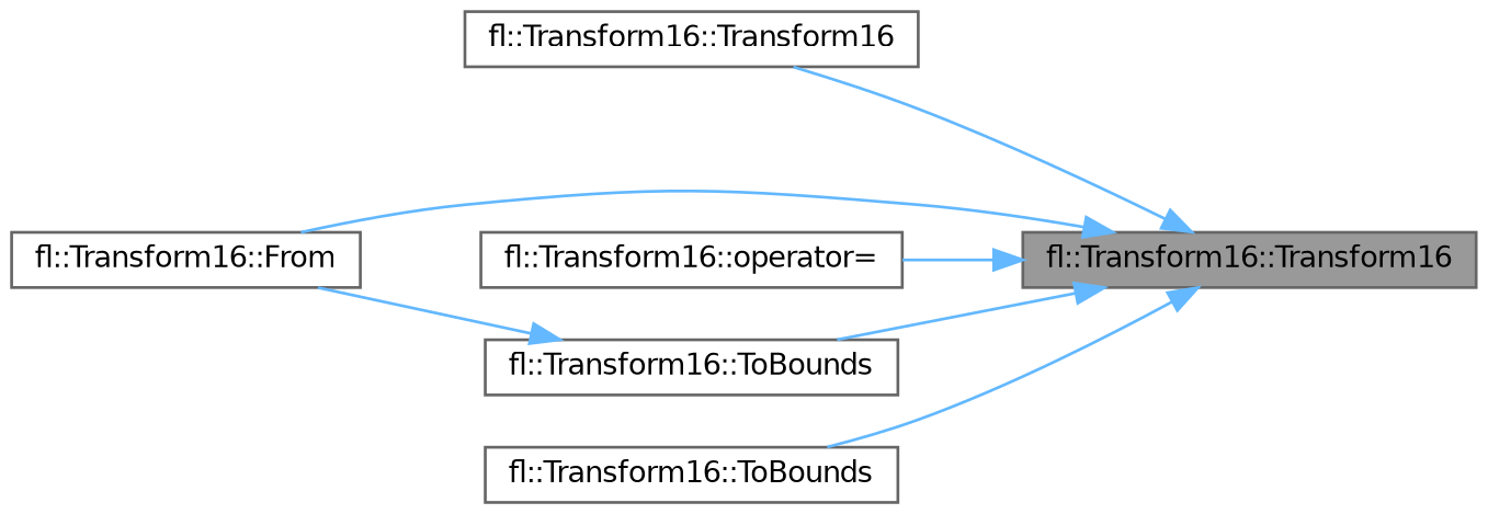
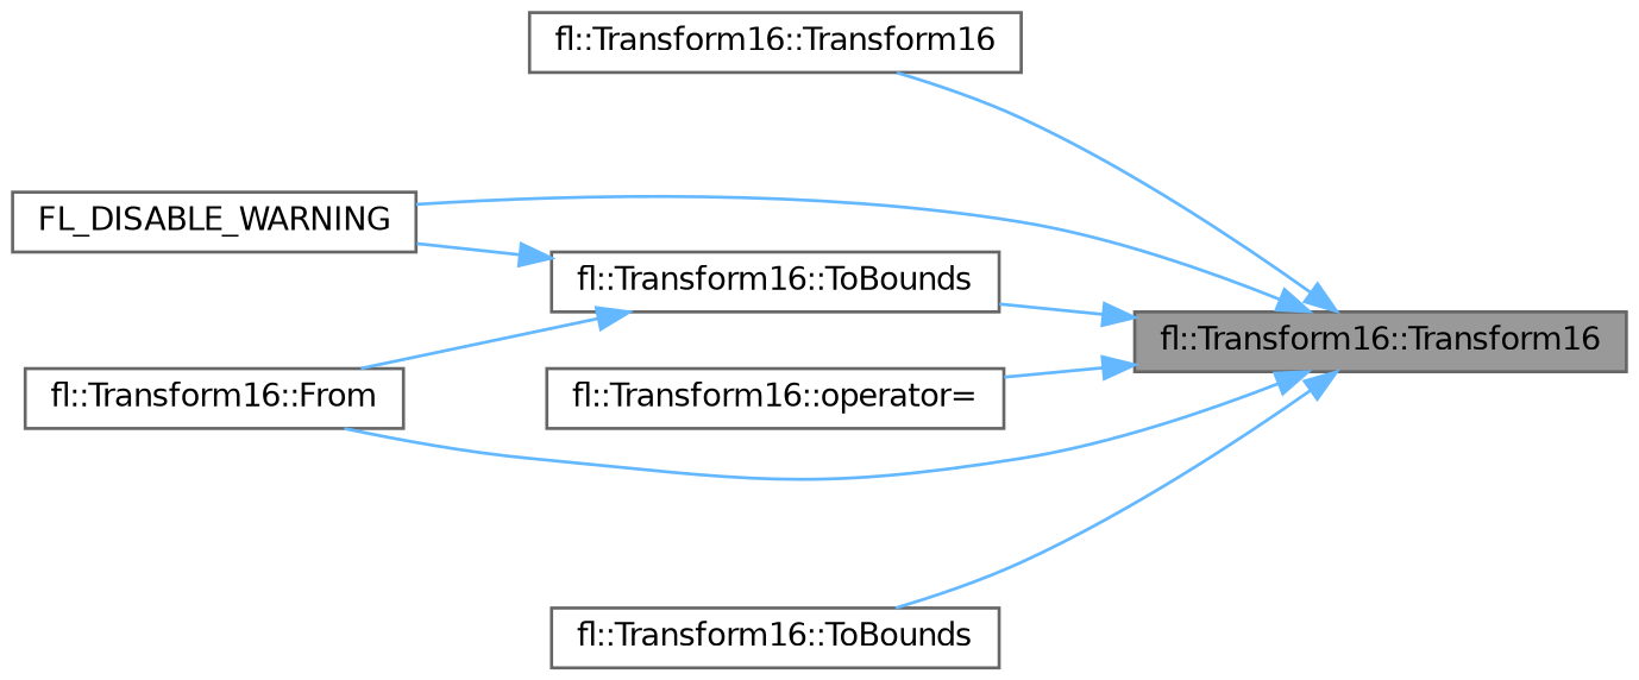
  digraph {
    rankdir=RL
    node [color=grey40 fillcolor=white fontname=Helvetica fontsize=10 shape=box style=filled]
    edge [color=steelblue1 dir=back fontname=Helvetica fontsize=10 labelfontname=Helvetica labelfontsize=10 style=solid]
    n1 [color=gray40 fillcolor=grey60 fontcolor=black height=0.2 label="fl::Transform16::Transform16" width=0.4]
    n2 [height=0.2 label="fl::Transform16::Transform16" width=0.4]
+   n3 [height=0.2 label=FL_DISABLE_WARNING width=0.4]
    n4 [height=0.2 label="fl::Transform16::From" width=0.4]
    n5 [height=0.2 label="fl::Transform16::operator=" width=0.4]
    n6 [height=0.2 label="fl::Transform16::ToBounds" width=0.4]
    n7 [height=0.2 label="fl::Transform16::ToBounds" width=0.4]
    n1 -> n2
+   n1 -> n3
    n1 -> n4
    n1 -> n5
    n1 -> n6
    n1 -> n7
+   n6 -> n3
    n6 -> n4
  }
